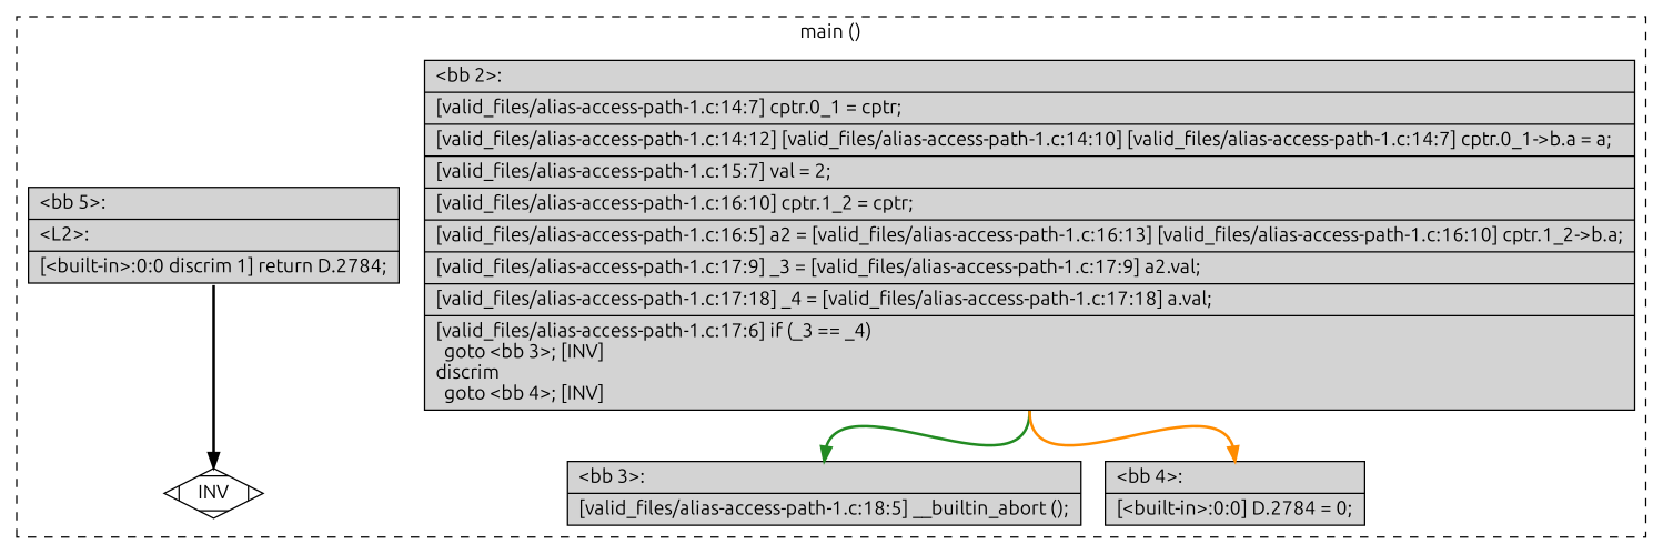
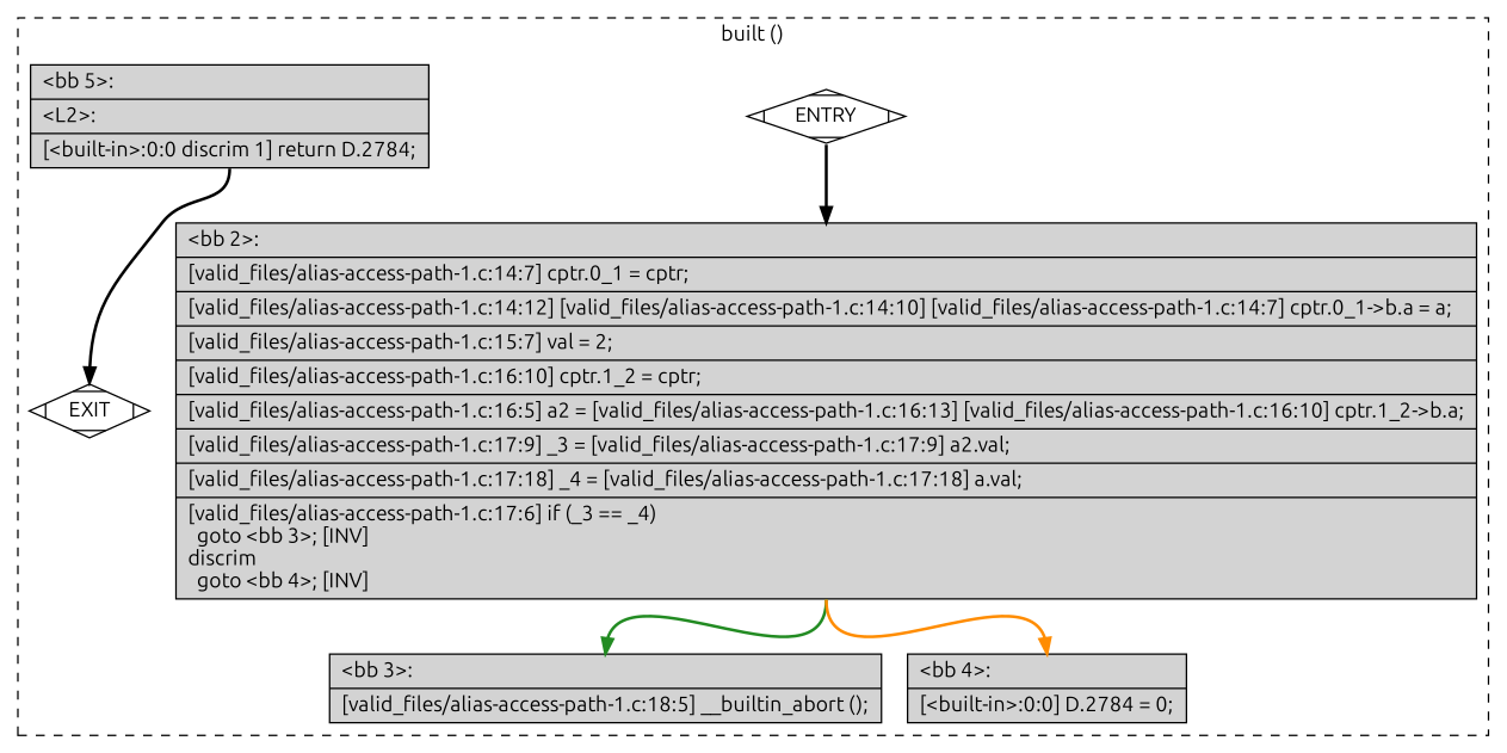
  digraph {
    fontname=Ubuntu
    node [fillcolor=lightgrey fontname=Ubuntu shape=record style=filled]
    edge [constraint=true fontname=Ubuntu headport=n style="solid,bold" tailport=s color=black weight=10]
-   n2 [fillcolor=white label=INV shape=Mdiamond]
+   n1 [fillcolor=white label=ENTRY shape=Mdiamond]
+   n2 [fillcolor=white label=EXIT shape=Mdiamond]
    n3 [label="{\<bb\ 2\>:\l|[valid_files/alias-access-path-1.c:14:7]\ cptr.0_1\ =\ cptr;\l|[valid_files/alias-access-path-1.c:14:12]\ [valid_files/alias-access-path-1.c:14:10]\ [valid_files/alias-access-path-1.c:14:7]\ cptr.0_1-\>b.a\ =\ a;\l|[valid_files/alias-access-path-1.c:15:7]\ val\ =\ 2;\l|[valid_files/alias-access-path-1.c:16:10]\ cptr.1_2\ =\ cptr;\l|[valid_files/alias-access-path-1.c:16:5]\ a2\ =\ [valid_files/alias-access-path-1.c:16:13]\ [valid_files/alias-access-path-1.c:16:10]\ cptr.1_2-\>b.a;\l|[valid_files/alias-access-path-1.c:17:9]\ _3\ =\ [valid_files/alias-access-path-1.c:17:9]\ a2.val;\l|[valid_files/alias-access-path-1.c:17:18]\ _4\ =\ [valid_files/alias-access-path-1.c:17:18]\ a.val;\l|[valid_files/alias-access-path-1.c:17:6]\ if\ (_3\ ==\ _4)\l\ \ goto\ \<bb\ 3\>;\ [INV]\ldiscrim\l\ \ goto\ \<bb\ 4\>;\ [INV]\l}"]
    n4 [label="{\<bb\ 3\>:\l|[valid_files/alias-access-path-1.c:18:5]\ __builtin_abort\ ();\l}"]
    n5 [label="{\<bb\ 4\>:\l|[\<built-in\>:0:0]\ D.2784\ =\ 0;\l}"]
    n6 [label="{\<bb\ 5\>:\l|\<L2\>:\l|[\<built-in\>:0:0\ discrim\ 1]\ return\ D.2784;\l}"]
    subgraph cluster_1 {
      color=black
-     label="main ()"
+     label="built ()"
      style=dashed
+     n1
      n2
      n3
      n4
      n5
      n6
    }
+   n1 -> n2 [style=invis color="" weight=""]
+   n1 -> n3 [weight=100]
    n3 -> n4 [color=forestgreen]
    n3 -> n5 [color=darkorange]
    n6 -> n2
  }
